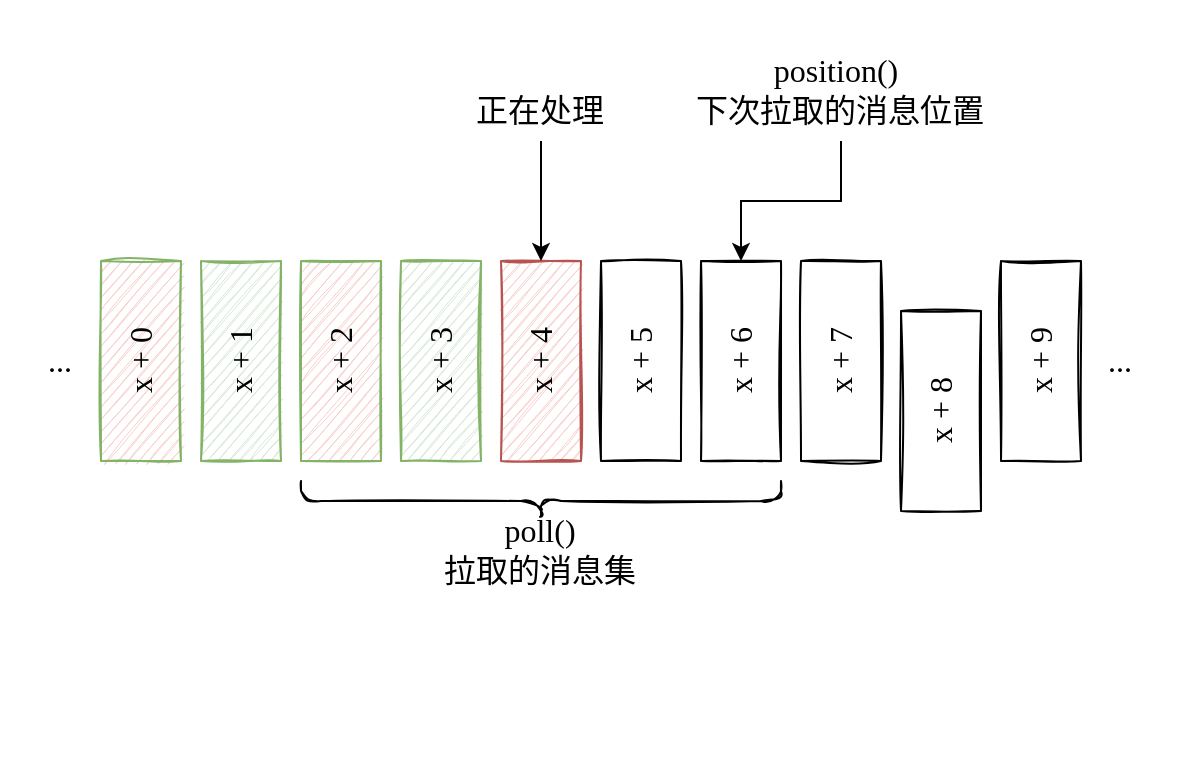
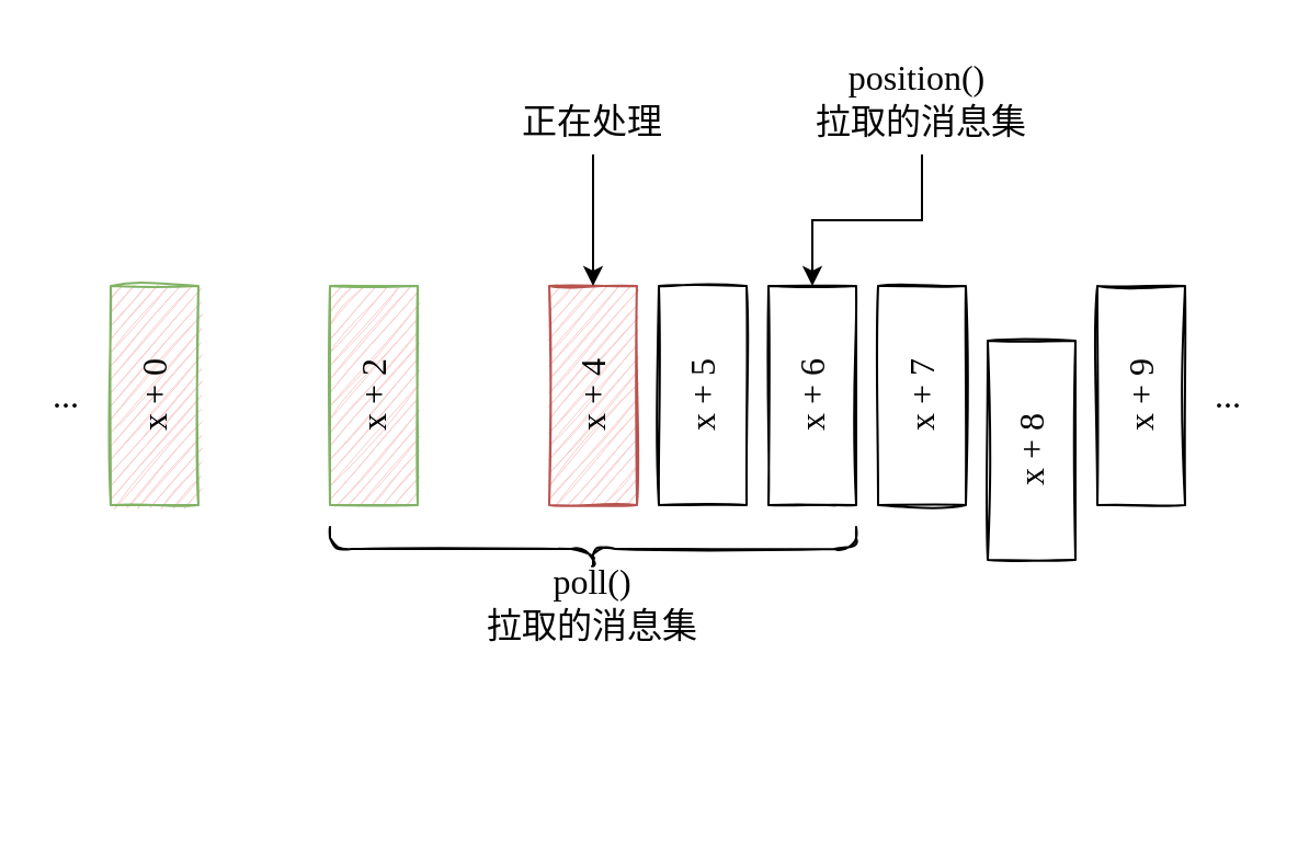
  <mxCell id="0" />
  <mxCell id="1" parent="0" />
  <mxCell id="2" value="&lt;font style=&quot;font-size: 16px;&quot; face=&quot;Comic Sans MS&quot;&gt;x + 0&lt;/font&gt;" style="rounded=0;whiteSpace=wrap;html=1;horizontal=0;sketch=1;fillColor=#f8cecc;strokeColor=#82b366;" vertex="1" parent="1"><mxGeometry x="50" y="130" width="40" height="100" as="geometry" /></mxCell>
- <mxCell id="3" value="&lt;font style=&quot;font-size: 16px;&quot; face=&quot;Comic Sans MS&quot;&gt;x + 1&lt;/font&gt;" style="rounded=0;whiteSpace=wrap;html=1;horizontal=0;sketch=1;fillColor=#d5e8d4;strokeColor=#82b366;" vertex="1" parent="1"><mxGeometry x="100" y="130" width="40" height="100" as="geometry" /></mxCell>
  <mxCell id="4" value="&lt;font style=&quot;font-size: 16px;&quot; face=&quot;Comic Sans MS&quot;&gt;x + 2&lt;/font&gt;" style="rounded=0;whiteSpace=wrap;html=1;horizontal=0;sketch=1;fillColor=#f8cecc;strokeColor=#82b366;" vertex="1" parent="1"><mxGeometry x="150" y="130" width="40" height="100" as="geometry" /></mxCell>
- <mxCell id="5" value="&lt;font style=&quot;font-size: 16px;&quot; face=&quot;Comic Sans MS&quot;&gt;x + 3&lt;/font&gt;" style="rounded=0;whiteSpace=wrap;html=1;horizontal=0;sketch=1;fillColor=#d5e8d4;strokeColor=#82b366;" vertex="1" parent="1"><mxGeometry x="200" y="130" width="40" height="100" as="geometry" /></mxCell>
  <mxCell id="6" value="&lt;font style=&quot;font-size: 16px;&quot; face=&quot;Comic Sans MS&quot;&gt;x + 4&lt;/font&gt;" style="rounded=0;whiteSpace=wrap;html=1;horizontal=0;sketch=1;fillColor=#f8cecc;strokeColor=#b85450;" vertex="1" parent="1"><mxGeometry x="250" y="130" width="40" height="100" as="geometry" /></mxCell>
  <mxCell id="7" value="&lt;font style=&quot;font-size: 16px;&quot; face=&quot;Comic Sans MS&quot;&gt;x + 5&lt;/font&gt;" style="rounded=0;whiteSpace=wrap;html=1;horizontal=0;sketch=1;" vertex="1" parent="1"><mxGeometry x="300" y="130" width="40" height="100" as="geometry" /></mxCell>
  <mxCell id="8" value="&lt;font style=&quot;font-size: 16px;&quot; face=&quot;Comic Sans MS&quot;&gt;x + 6&lt;/font&gt;" style="rounded=0;whiteSpace=wrap;html=1;horizontal=0;sketch=1;" vertex="1" parent="1"><mxGeometry x="350" y="130" width="40" height="100" as="geometry" /></mxCell>
  <mxCell id="9" value="&lt;font style=&quot;font-size: 16px;&quot; face=&quot;Comic Sans MS&quot;&gt;x + 7&lt;/font&gt;" style="rounded=0;whiteSpace=wrap;html=1;horizontal=0;sketch=1;" vertex="1" parent="1"><mxGeometry x="400" y="130" width="40" height="100" as="geometry" /></mxCell>
  <mxCell id="10" value="&lt;font style=&quot;font-size: 16px;&quot; face=&quot;Comic Sans MS&quot;&gt;x + 8&lt;/font&gt;" style="rounded=0;whiteSpace=wrap;html=1;horizontal=0;sketch=1;" vertex="1" parent="1"><mxGeometry x="450" y="155" width="40" height="100" as="geometry" /></mxCell>
  <mxCell id="11" value="&lt;font style=&quot;font-size: 16px;&quot; face=&quot;Comic Sans MS&quot;&gt;x + 9&lt;/font&gt;" style="rounded=0;whiteSpace=wrap;html=1;horizontal=0;sketch=1;" vertex="1" parent="1"><mxGeometry x="500" y="130" width="40" height="100" as="geometry" /></mxCell>
  <mxCell id="12" value="..." style="text;html=1;strokeColor=none;fillColor=none;align=center;verticalAlign=middle;whiteSpace=wrap;rounded=0;sketch=1;fontFamily=Comic Sans MS;fontSize=16;" vertex="1" parent="1"><mxGeometry x="20" y="165" width="20" height="30" as="geometry" /></mxCell>
  <mxCell id="13" value="..." style="text;html=1;strokeColor=none;fillColor=none;align=center;verticalAlign=middle;whiteSpace=wrap;rounded=0;sketch=1;fontFamily=Comic Sans MS;fontSize=16;" vertex="1" parent="1"><mxGeometry x="550" y="165" width="20" height="30" as="geometry" /></mxCell>
  <mxCell id="14" value="" style="shape=curlyBracket;whiteSpace=wrap;html=1;rounded=1;sketch=1;fontFamily=Comic Sans MS;fontSize=16;rotation=-90;size=0.5;" vertex="1" parent="1"><mxGeometry x="260" y="130" width="20" height="240" as="geometry" /></mxCell>
  <mxCell id="15" value="poll()&lt;br&gt;&lt;font data-font-src=&quot;https://fonts.googleapis.com/css?family=ZCOOL+KuaiLe&quot; face=&quot;ZCOOL KuaiLe&quot;&gt;拉取的消息集&lt;/font&gt;" style="text;html=1;strokeColor=none;fillColor=none;align=center;verticalAlign=middle;whiteSpace=wrap;rounded=0;sketch=1;fontFamily=Comic Sans MS;fontSize=16;" vertex="1" parent="1"><mxGeometry x="195" y="260" width="150" height="30" as="geometry" /></mxCell>
  <mxCell id="16" style="edgeStyle=orthogonalEdgeStyle;rounded=0;orthogonalLoop=1;jettySize=auto;html=1;exitX=0.5;exitY=1;exitDx=0;exitDy=0;fontFamily=ZCOOL KuaiLe;fontSource=https%3A%2F%2Ffonts.googleapis.com%2Fcss%3Ffamily%3DZCOOL%2BKuaiLe;fontSize=16;" edge="1" parent="1" source="17" target="8"><mxGeometry relative="1" as="geometry" /></mxCell>
- <mxCell id="17" value="position()&amp;nbsp;&lt;br&gt;&lt;font data-font-src=&quot;https://fonts.googleapis.com/css?family=ZCOOL+KuaiLe&quot; face=&quot;ZCOOL KuaiLe&quot;&gt;下次拉取的消息位置&lt;/font&gt;" style="text;html=1;strokeColor=none;fillColor=none;align=center;verticalAlign=middle;whiteSpace=wrap;rounded=0;sketch=1;fontFamily=Comic Sans MS;fontSize=16;" vertex="1" parent="1"><mxGeometry x="340" y="20" width="160" height="50" as="geometry" /></mxCell>
+ <mxCell id="17" value="position()&amp;nbsp;&lt;br&gt;&lt;font data-font-src=&quot;https://fonts.googleapis.com/css?family=ZCOOL+KuaiLe&quot; face=&quot;ZCOOL KuaiLe&quot;&gt;拉取的消息集&lt;/font&gt;" style="text;html=1;strokeColor=none;fillColor=none;align=center;verticalAlign=middle;whiteSpace=wrap;rounded=0;sketch=1;fontFamily=Comic Sans MS;fontSize=16;" vertex="1" parent="1"><mxGeometry x="340" y="20" width="160" height="50" as="geometry" /></mxCell>
  <mxCell id="18" style="edgeStyle=orthogonalEdgeStyle;rounded=0;orthogonalLoop=1;jettySize=auto;html=1;exitX=0.5;exitY=1;exitDx=0;exitDy=0;entryX=0.5;entryY=0;entryDx=0;entryDy=0;fontFamily=ZCOOL KuaiLe;fontSource=https%3A%2F%2Ffonts.googleapis.com%2Fcss%3Ffamily%3DZCOOL%2BKuaiLe;fontSize=16;" edge="1" parent="1" source="19" target="6"><mxGeometry relative="1" as="geometry" /></mxCell>
  <mxCell id="19" value="&lt;font data-font-src=&quot;https://fonts.googleapis.com/css?family=ZCOOL+KuaiLe&quot; face=&quot;ZCOOL KuaiLe&quot;&gt;正在处理&lt;/font&gt;" style="text;html=1;strokeColor=none;fillColor=none;align=center;verticalAlign=middle;whiteSpace=wrap;rounded=0;sketch=1;fontFamily=Comic Sans MS;fontSize=16;" vertex="1" parent="1"><mxGeometry x="235" y="40" width="70" height="30" as="geometry" /></mxCell>
